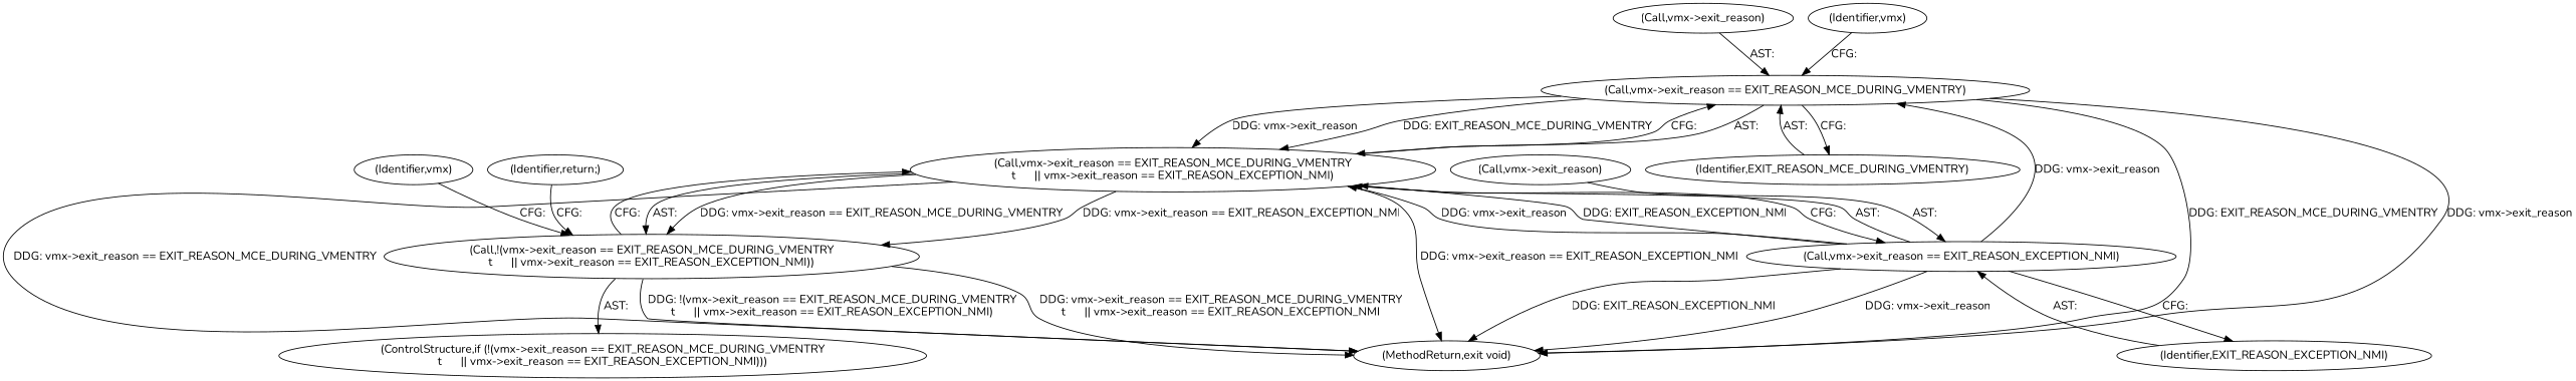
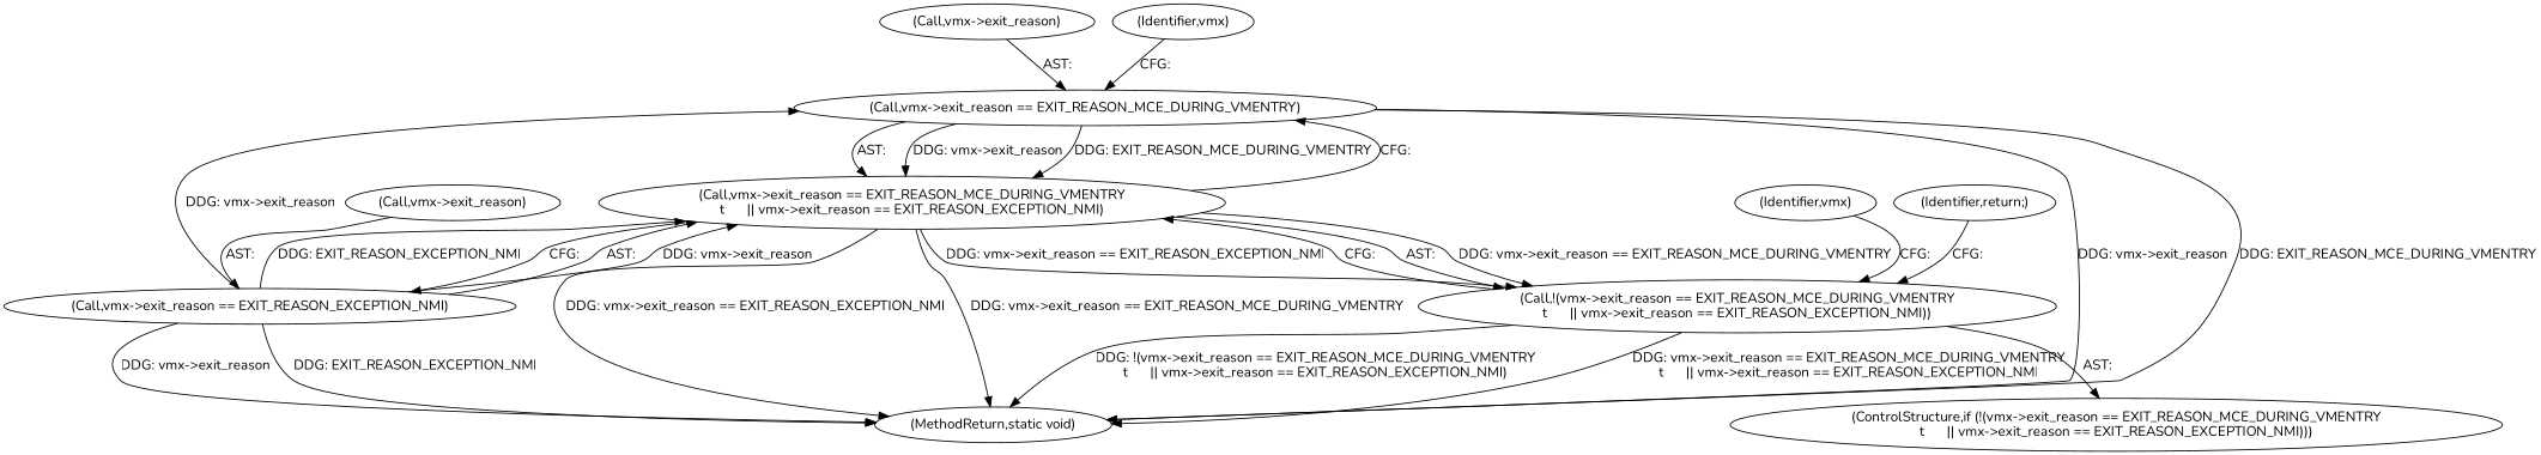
  digraph {
    fontname=Nunito
    node [fontname=Nunito]
    edge [fontname=Nunito]
    n1 [label="(Call,vmx->exit_reason == EXIT_REASON_MCE_DURING_VMENTRY)"]
    n2 [label="(Call,vmx->exit_reason == EXIT_REASON_MCE_DURING_VMENTRY\n\t      || vmx->exit_reason == EXIT_REASON_EXCEPTION_NMI)"]
-   n3 [label="(Identifier,EXIT_REASON_MCE_DURING_VMENTRY)"]
-   n4 [label="(MethodReturn,exit void)"]
+   n4 [label="(MethodReturn,static void)"]
    n5 [label="(Call,vmx->exit_reason == EXIT_REASON_EXCEPTION_NMI)"]
    n6 [label="(Call,!(vmx->exit_reason == EXIT_REASON_MCE_DURING_VMENTRY\n\t      || vmx->exit_reason == EXIT_REASON_EXCEPTION_NMI))"]
-   n7 [label="(Identifier,EXIT_REASON_EXCEPTION_NMI)"]
    n8 [label="(ControlStructure,if (!(vmx->exit_reason == EXIT_REASON_MCE_DURING_VMENTRY\n\t      || vmx->exit_reason == EXIT_REASON_EXCEPTION_NMI)))"]
    n9 [label="(Identifier,vmx)"]
    n10 [label="(Call,vmx->exit_reason)"]
    n11 [label="(Identifier,return;)"]
    n12 [label="(Identifier,vmx)"]
    n13 [label="(Call,vmx->exit_reason)"]
    n1 -> n2 [label="AST: "]
    n1 -> n2 [label="DDG: vmx->exit_reason"]
    n1 -> n2 [label="DDG: EXIT_REASON_MCE_DURING_VMENTRY"]
-   n1 -> n3 [label="CFG: "]
    n1 -> n4 [label="DDG: EXIT_REASON_MCE_DURING_VMENTRY"]
    n1 -> n4 [label="DDG: vmx->exit_reason"]
    n2 -> n1 [label="CFG: "]
    n2 -> n4 [label="DDG: vmx->exit_reason == EXIT_REASON_EXCEPTION_NMI"]
    n2 -> n4 [label="DDG: vmx->exit_reason == EXIT_REASON_MCE_DURING_VMENTRY"]
    n2 -> n5 [label="CFG: "]
    n2 -> n6 [label="AST: "]
    n2 -> n6 [label="DDG: vmx->exit_reason == EXIT_REASON_MCE_DURING_VMENTRY"]
    n2 -> n6 [label="DDG: vmx->exit_reason == EXIT_REASON_EXCEPTION_NMI"]
-   n3 -> n1 [label="AST: "]
    n5 -> n1 [label="DDG: vmx->exit_reason"]
    n5 -> n2 [label="AST: "]
    n5 -> n2 [label="DDG: vmx->exit_reason"]
    n5 -> n2 [label="DDG: EXIT_REASON_EXCEPTION_NMI"]
    n5 -> n4 [label="DDG: vmx->exit_reason"]
    n5 -> n4 [label="DDG: EXIT_REASON_EXCEPTION_NMI"]
-   n5 -> n7 [label="CFG: "]
    n6 -> n2 [label="CFG: "]
    n6 -> n4 [label="DDG: vmx->exit_reason == EXIT_REASON_MCE_DURING_VMENTRY\n\t      || vmx->exit_reason == EXIT_REASON_EXCEPTION_NMI"]
    n6 -> n4 [label="DDG: !(vmx->exit_reason == EXIT_REASON_MCE_DURING_VMENTRY\n\t      || vmx->exit_reason == EXIT_REASON_EXCEPTION_NMI)"]
    n6 -> n8 [label="AST: "]
-   n7 -> n5 [label="AST: "]
    n9 -> n6 [label="CFG: "]
    n10 -> n1 [label="AST: "]
    n11 -> n6 [label="CFG: "]
    n12 -> n1 [label="CFG: "]
    n13 -> n5 [label="AST: "]
  }
